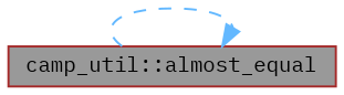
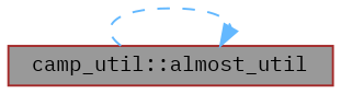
  digraph {
    rankdir=LR
    fontname="IBM Plex Mono"
-   n1 [color=brown fillcolor=grey60 fontcolor=black fontname="IBM Plex Mono" fontsize=10 height=0.2 label="camp_util::almost_equal" shape=box style=filled width=0.4]
+   n1 [color=brown fillcolor=grey60 fontcolor=black fontname="IBM Plex Mono" fontsize=10 height=0.2 label="camp_util::almost_util" shape=box style=filled width=0.4]
    n1 -> n1 [color=steelblue1 fontname="IBM Plex Mono" fontsize=10 labelfontname=Helvetica labelfontsize=10 style=dashed]
  }
